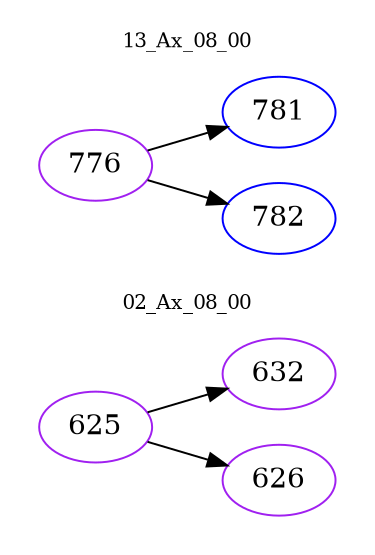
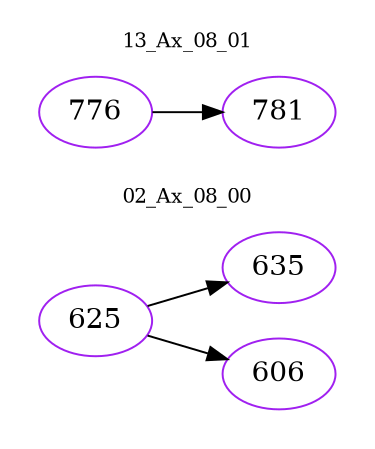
  digraph {
    rankdir=LR
    node [color=purple]
    edge [color=black]
    n1 [label=625]
-   n2 [label=626]
-   n3 [label=632]
+   n2 [label=606]
+   n3 [label=635]
    n4 [label=776]
-   n5 [color=blue label=782]
-   n6 [color=blue label=781]
+   n6 [label=781]
    subgraph cluster_1 {
      color=white
      fontsize=10
      label="02_Ax_08_00"
      n1
      n2
      n3
    }
    subgraph cluster_2 {
      color=white
      fontsize=10
-     label="13_Ax_08_00"
+     label="13_Ax_08_01"
      n4
-     n5
      n6
    }
    n1 -> n2
    n1 -> n3
-   n4 -> n5
    n4 -> n6
  }
